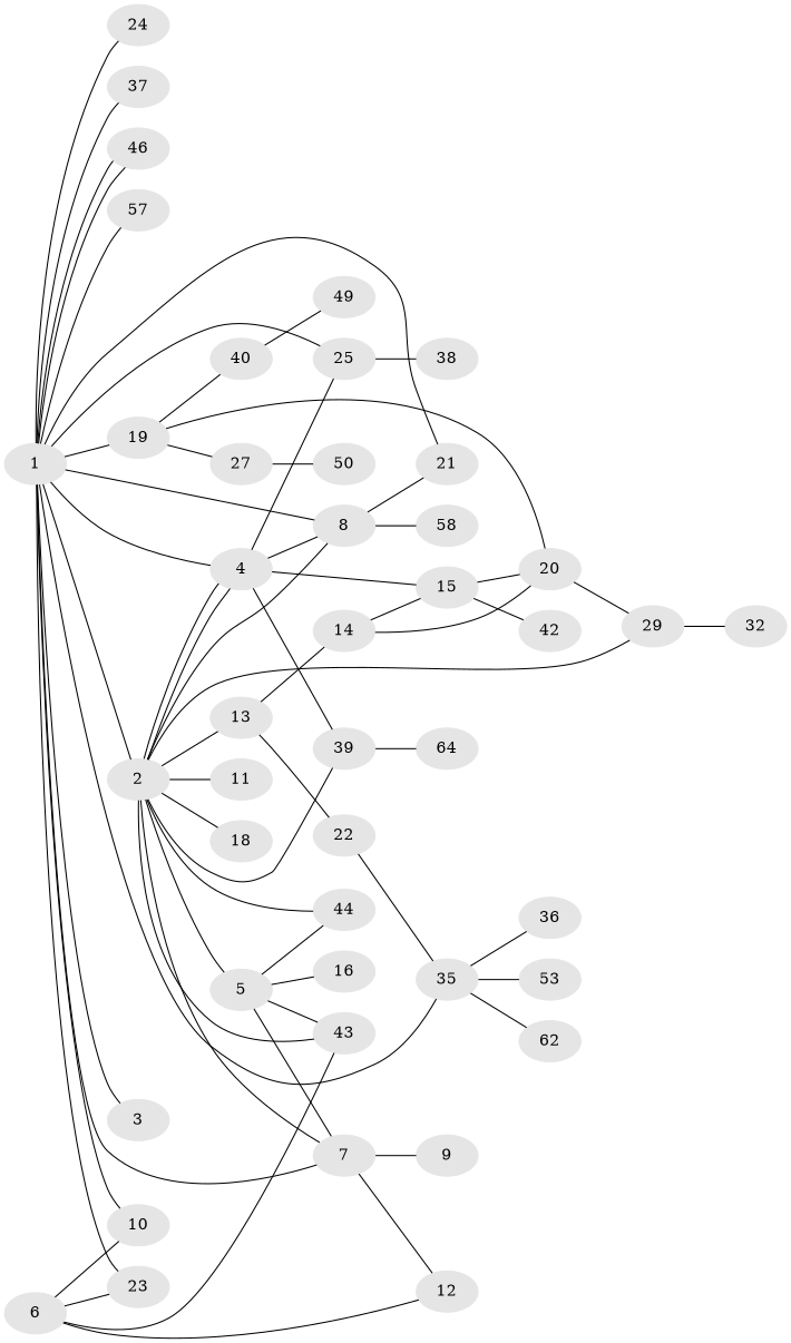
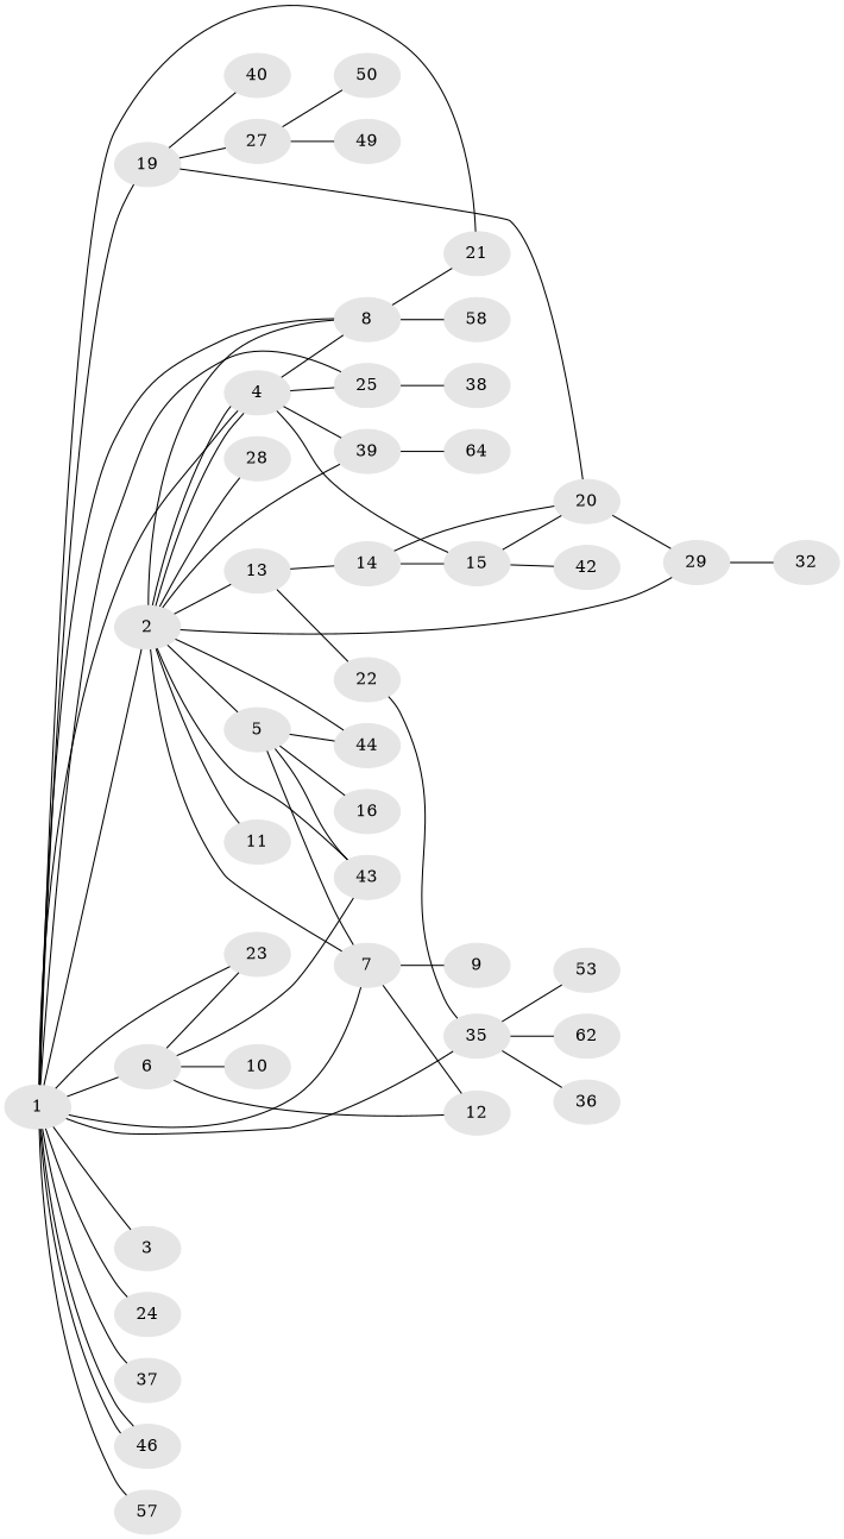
  graph {
    rankdir=LR
    node [color=gray90 style=filled]
    1
    2
    3
    4
    6 [super="+54"]
    7 [super="+31"]
    8 [super="+61"]
    19
    21
    23 [super="+26"]
    24 [super="+67"]
    25
    35
    37
    46
    57
    5 [super="+56+33+45+30"]
    11
    13
-   18 [super="+60"]
+   18 [super="+60" label=28]
    29
    39
    43 [super="+52"]
    44
    15 [super="+17"]
    10
    12
    9
    58 [super="+63"]
    20 [super="+66+68"]
    27
    40
    38
    36
    53
    62
    16
    14
    22 [super="+59+34"]
    32
    64
    42
    49
    50
    1 -- 2
    1 -- 3
    1 -- 4
-   1 -- 10
+   1 -- 6
    1 -- 7
    1 -- 8
    1 -- 19
    1 -- 21
    1 -- 23
    1 -- 24
    1 -- 25
    1 -- 35
    1 -- 37
    1 -- 46
    1 -- 46
    1 -- 57
    2 -- 4
    2 -- 4
    2 -- 7
    2 -- 8
    2 -- 5
    2 -- 11
    2 -- 13
    2 -- 18
    2 -- 29
    2 -- 39
    2 -- 43
    2 -- 44
    4 -- 8
    4 -- 25
    4 -- 39
    4 -- 15
    6 -- 23
    6 -- 43
    6 -- 10
    6 -- 12
    7 -- 12
    7 -- 9
    8 -- 21
    8 -- 58
    19 -- 20
    19 -- 27
    19 -- 40
    25 -- 38
    35 -- 36
    35 -- 53
    35 -- 62
    5 -- 7
    5 -- 43
    5 -- 44
    5 -- 16
    13 -- 14
    13 -- 22
    29 -- 32
    39 -- 64
    15 -- 20
    15 -- 42
    20 -- 29
-   40 -- 49
+   27 -- 49
    27 -- 50
    14 -- 15
    14 -- 20
    22 -- 35
  }
